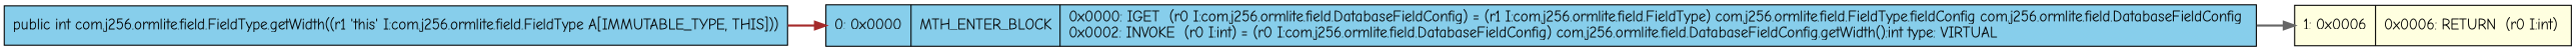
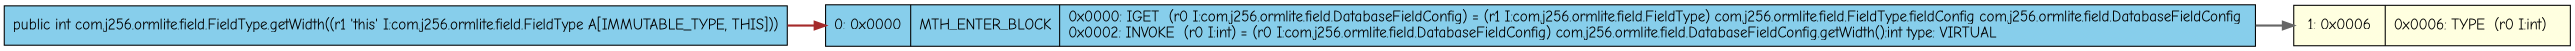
  digraph {
    rankdir=LR
    fontname="Comic Neue"
    node [shape=record style=filled fillcolor=skyblue fontname="Comic Neue"]
    edge [style=bold arrowhead=normal fontname="Comic Neue"]
    n1 [label="{0\:\ 0x0000|MTH_ENTER_BLOCK\l|0x0000: IGET  (r0 I:com.j256.ormlite.field.DatabaseFieldConfig) = (r1 I:com.j256.ormlite.field.FieldType) com.j256.ormlite.field.FieldType.fieldConfig com.j256.ormlite.field.DatabaseFieldConfig \l0x0002: INVOKE  (r0 I:int) = (r0 I:com.j256.ormlite.field.DatabaseFieldConfig) com.j256.ormlite.field.DatabaseFieldConfig.getWidth():int type: VIRTUAL \l}"]
-   n2 [label="{1\:\ 0x0006|0x0006: RETURN  (r0 I:int) \l}" fillcolor=lightyellow]
+   n2 [label="{1\:\ 0x0006|0x0006: TYPE  (r0 I:int) \l}" fillcolor=lightyellow]
    n3 [label="{public int com.j256.ormlite.field.FieldType.getWidth((r1 'this' I:com.j256.ormlite.field.FieldType A[IMMUTABLE_TYPE, THIS])) }"]
    n1 -> n2 [color=gray40]
    n3 -> n1 [color=brown]
  }
